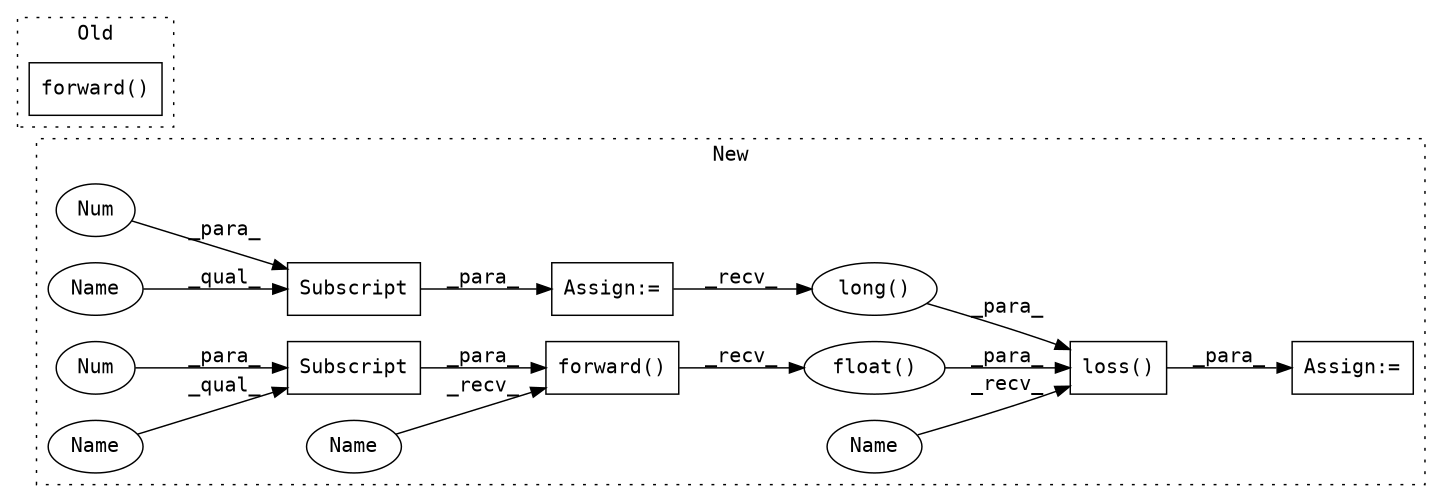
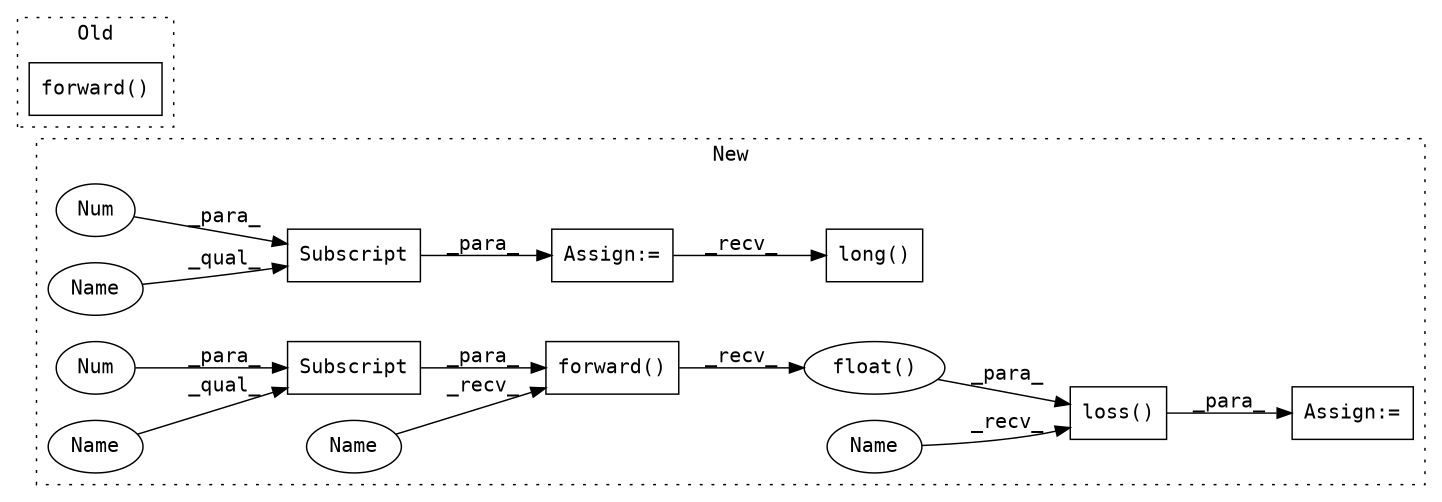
  digraph {
    fontname="DejaVu Sans Mono"
    rankdir=LR
    node [a=75 fontname="DejaVu Sans Mono" l="8,0" shape=box]
    edge [fontname="DejaVu Sans Mono"]
    n1 [a=63 label=Subscript s="1940,0"]
    n2 [a=68 l=3 label="Assign:=" s=1937]
    n3 [a=63 label=Subscript s="1918,0"]
-   n4 [l=8 label="long()" s=1988 shape=ellipse]
+   n4 [l=8 label="long()" s=1988]
    n5 [l="10,1" label="loss()" s="1964,1996"]
    n6 [l="13,1" label="forward()" s="1905,1926"]
    n7 [a=76 l=1 label=Num s=1924 shape=ellipse]
    n8 [l=12 label="float()" s=1974 shape=ellipse]
    n9 [a=76 l=1 label=Num s=1946 shape=ellipse]
    n10 [a=68 l=3 label="Assign:=" s=1961]
    n11 [a=87 l=5 label=Name s=1918 shape=ellipse]
    n12 [a=87 l=5 label=Name s=1940 shape=ellipse]
    n13 [a=87 l=4 label=Name s=1905 shape=ellipse]
    n14 [a=87 l=4 label=Name s=1964 shape=ellipse]
    n15 [l="13,1" label="forward()" s="1966,1998"]
    subgraph cluster_1 {
      label=New
      style=dotted
      n1
      n2
      n3
      n4
      n5
      n6
      n7
      n8
      n9
      n10
      n11
      n12
      n13
      n14
    }
    subgraph cluster_2 {
      label=Old
      style=dotted
      n15
    }
    n1 -> n2 [label=_para_]
    n2 -> n4 [label=_recv_]
    n3 -> n6 [label=_para_]
-   n4 -> n5 [label=_para_]
    n5 -> n10 [label=_para_]
    n6 -> n8 [label=_recv_]
    n7 -> n3 [label=_para_]
    n8 -> n5 [label=_para_]
    n9 -> n1 [label=_para_]
    n11 -> n3 [label=_qual_]
    n12 -> n1 [label=_qual_]
    n13 -> n6 [label=_recv_]
    n14 -> n5 [label=_recv_]
  }
